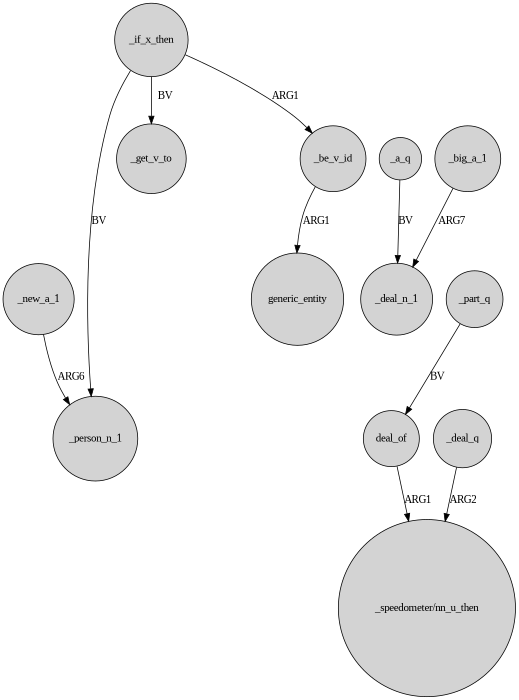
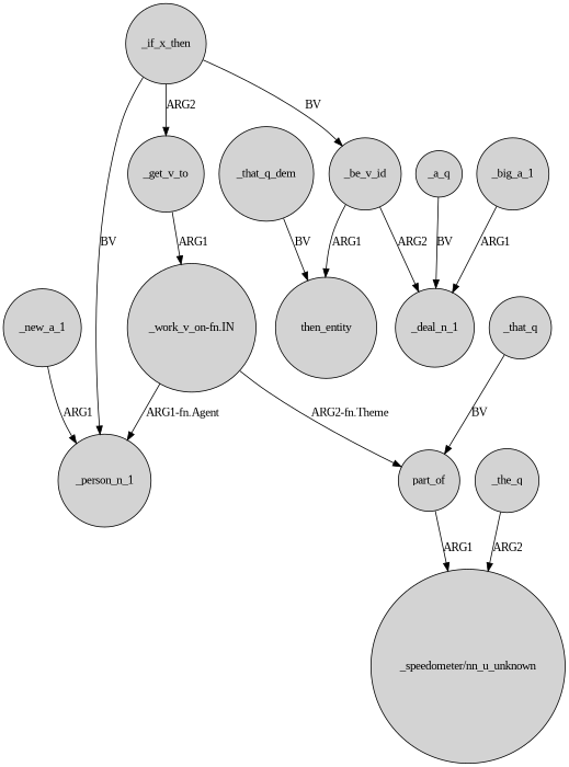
  digraph {
    fontname="Liberation Serif"
    node [fontname="Liberation Serif" shape=circle style=filled]
    edge [fontname="Liberation Serif"]
+   "_work_v_on-fn.IN"
    _person_n_1
-   part_of [label=deal_of]
-   "_speedometer/nn_u_unknown" [label="_speedometer/nn_u_then"]
+   part_of
+   "_speedometer/nn_u_unknown"
    _a_q
    _deal_n_1
    _new_a_1
    _if_x_then
    _be_v_id
    _get_v_to
-   generic_entity
+   generic_entity [label=then_entity]
+   _that_q_dem
    _big_a_1
-   _part_q
-   _the_q [label=_deal_q]
+   _part_q [label=_that_q]
+   _the_q
+   "_work_v_on-fn.IN" -> _person_n_1 [label="ARG1-fn.Agent"]
+   "_work_v_on-fn.IN" -> part_of [label="ARG2-fn.Theme"]
    part_of -> "_speedometer/nn_u_unknown" [label=ARG1]
    _a_q -> _deal_n_1 [label=BV]
-   _new_a_1 -> _person_n_1 [label=ARG6]
+   _new_a_1 -> _person_n_1 [label=ARG1]
    _if_x_then -> _person_n_1 [label=BV]
-   _if_x_then -> _be_v_id [label=ARG1]
-   _if_x_then -> _get_v_to [label=BV]
+   _if_x_then -> _be_v_id [label=BV]
+   _if_x_then -> _get_v_to [label=ARG2]
+   _be_v_id -> _deal_n_1 [label=ARG2]
    _be_v_id -> generic_entity [label=ARG1]
-   _big_a_1 -> _deal_n_1 [label=ARG7]
+   _get_v_to -> "_work_v_on-fn.IN" [label=ARG1]
+   _that_q_dem -> generic_entity [label=BV]
+   _big_a_1 -> _deal_n_1 [label=ARG1]
    _part_q -> part_of [label=BV]
    _the_q -> "_speedometer/nn_u_unknown" [label=ARG2]
  }
